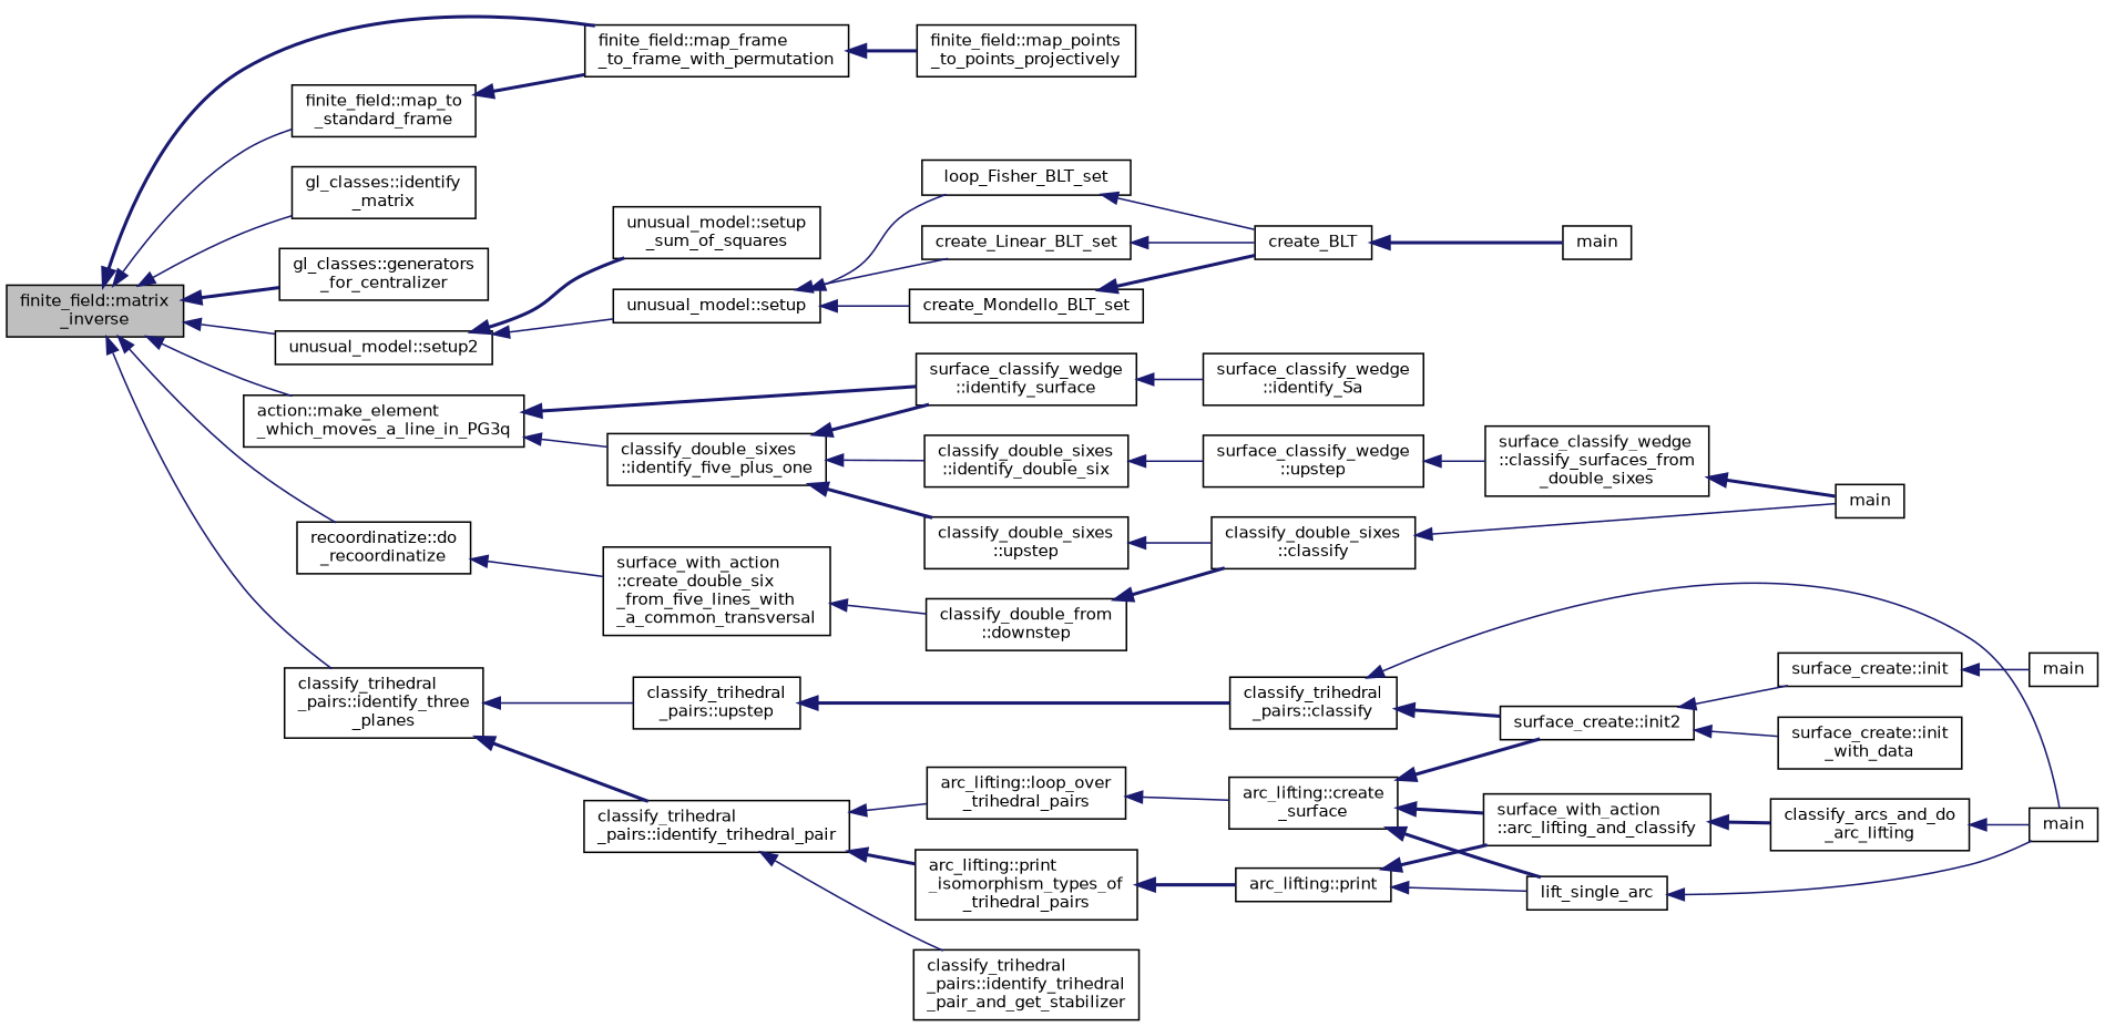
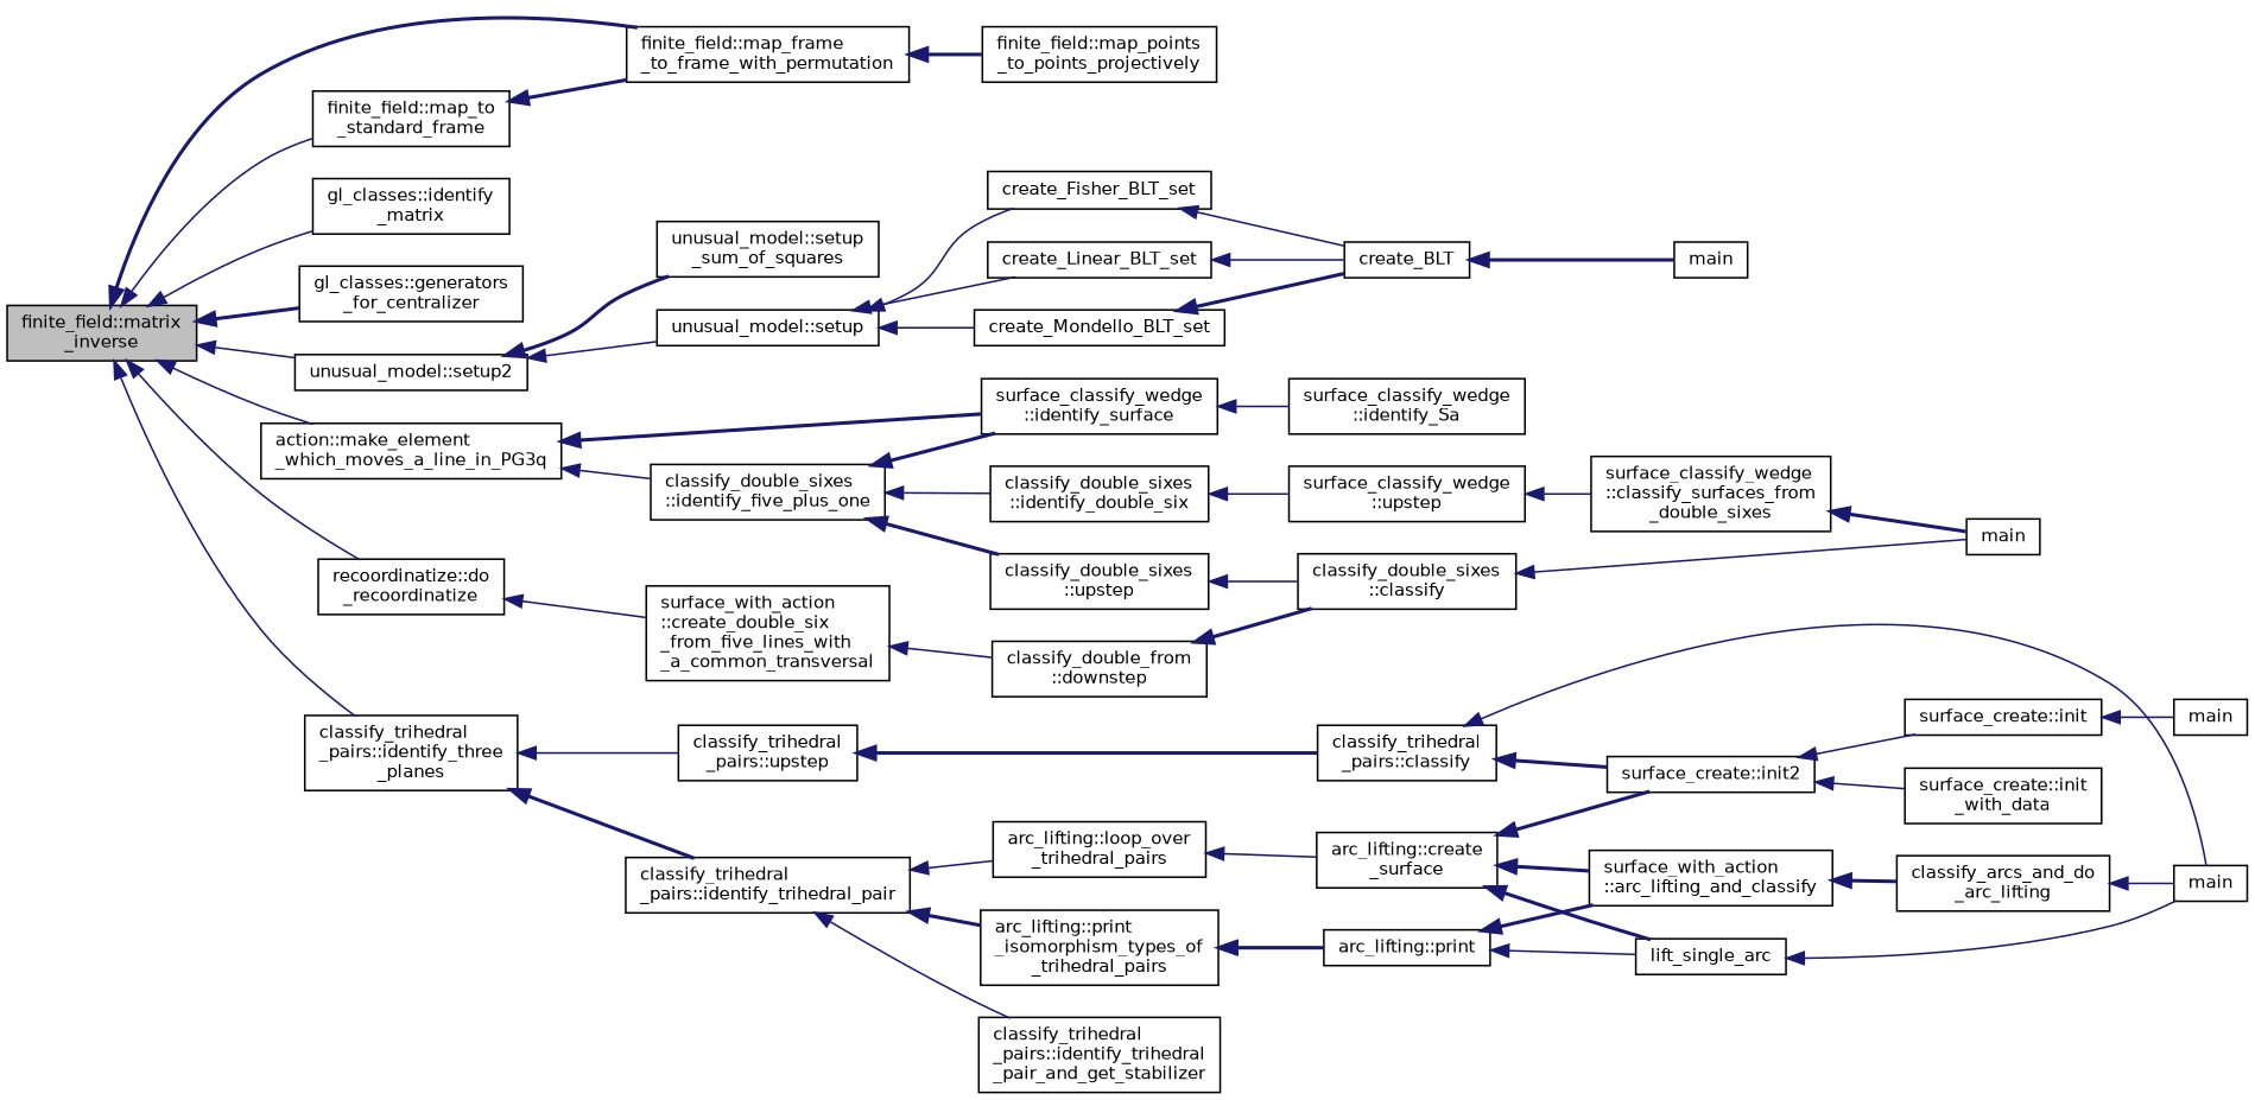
  digraph {
    rankdir=LR
    node [color=black fillcolor=white fontname=Helvetica fontsize=10 shape=record style=filled]
    edge [color=midnightblue dir=back fontname=Helvetica fontsize=10 labelfontname=Helvetica labelfontsize=10 style=solid]
    n1 [fillcolor=grey75 fontcolor=black height=0.2 label="finite_field::matrix\l_inverse" width=0.4]
    n2 [height=0.2 label="finite_field::map_to\l_standard_frame" width=0.4]
    n3 [height=0.2 label="finite_field::map_frame\l_to_frame_with_permutation" width=0.4]
    n4 [height=0.2 label="gl_classes::identify\l_matrix" width=0.4]
    n5 [height=0.2 label="gl_classes::generators\l_for_centralizer" width=0.4]
    n6 [height=0.2 label="unusual_model::setup2" width=0.4]
    n7 [height=0.2 label="action::make_element\l_which_moves_a_line_in_PG3q" width=0.4]
    n8 [height=0.2 label="classify_trihedral\l_pairs::identify_three\l_planes" width=0.4]
    n9 [height=0.2 label="recoordinatize::do\l_recoordinatize" width=0.4]
    n10 [height=0.2 label="finite_field::map_points\l_to_points_projectively" width=0.4]
    n11 [height=0.2 label="unusual_model::setup\l_sum_of_squares" width=0.4]
    n12 [height=0.2 label="unusual_model::setup" width=0.4]
    n13 [height=0.2 label="classify_double_sixes\l::identify_five_plus_one" width=0.4]
    n14 [height=0.2 label="surface_classify_wedge\l::identify_surface" width=0.4]
    n15 [height=0.2 label="classify_trihedral\l_pairs::upstep" width=0.4]
    n16 [height=0.2 label="classify_trihedral\l_pairs::identify_trihedral_pair" width=0.4]
    n17 [height=0.2 label="surface_with_action\l::create_double_six\l_from_five_lines_with\l_a_common_transversal" width=0.4]
-   n18 [height=0.2 label=loop_Fisher_BLT_set width=0.4]
+   n18 [height=0.2 label=create_Fisher_BLT_set width=0.4]
    n19 [height=0.2 label=create_Linear_BLT_set width=0.4]
    n20 [height=0.2 label=create_Mondello_BLT_set width=0.4]
    n21 [height=0.2 label=create_BLT width=0.4]
    n22 [height=0.2 label=main width=0.4]
    n23 [height=0.2 label="classify_double_sixes\l::upstep" width=0.4]
    n24 [height=0.2 label="classify_double_sixes\l::identify_double_six" width=0.4]
    n25 [height=0.2 label="surface_classify_wedge\l::identify_Sa" width=0.4]
    n26 [height=0.2 label="classify_double_sixes\l::classify" width=0.4]
    n27 [height=0.2 label="surface_classify_wedge\l::upstep" width=0.4]
    n28 [height=0.2 label=main width=0.4]
    n29 [height=0.2 label="surface_classify_wedge\l::classify_surfaces_from\l_double_sixes" width=0.4]
    n30 [height=0.2 label="classify_trihedral\l_pairs::classify" width=0.4]
    n31 [height=0.2 label="arc_lifting::loop_over\l_trihedral_pairs" width=0.4]
    n32 [height=0.2 label="arc_lifting::print\l_isomorphism_types_of\l_trihedral_pairs" width=0.4]
    n33 [height=0.2 label="classify_trihedral\l_pairs::identify_trihedral\l_pair_and_get_stabilizer" width=0.4]
    n34 [height=0.2 label=main width=0.4]
    n35 [height=0.2 label="surface_create::init2" width=0.4]
    n36 [height=0.2 label="surface_create::init\l_with_data" width=0.4]
    n37 [height=0.2 label="surface_create::init" width=0.4]
    n38 [height=0.2 label=main width=0.4]
    n39 [height=0.2 label="arc_lifting::create\l_surface" width=0.4]
    n40 [height=0.2 label="arc_lifting::print" width=0.4]
    n41 [height=0.2 label=lift_single_arc width=0.4]
    n42 [height=0.2 label="surface_with_action\l::arc_lifting_and_classify" width=0.4]
    n43 [height=0.2 label="classify_arcs_and_do\l_arc_lifting" width=0.4]
    n44 [height=0.2 label="classify_double_from\l::downstep" width=0.4]
    n1 -> n2
    n1 -> n3 [style=bold]
    n1 -> n4
    n1 -> n5 [style=bold]
    n1 -> n6
    n1 -> n7
    n1 -> n8
    n1 -> n9
    n2 -> n3 [style=bold]
    n3 -> n10 [style=bold]
    n6 -> n11 [style=bold]
    n6 -> n12
    n7 -> n13
    n7 -> n14 [style=bold]
    n8 -> n15
    n8 -> n16 [style=bold]
    n9 -> n17
    n12 -> n18
    n12 -> n19
    n12 -> n20
    n13 -> n14 [style=bold]
    n13 -> n23 [style=bold]
    n13 -> n24
    n14 -> n25
    n15 -> n30 [style=bold]
    n16 -> n31
    n16 -> n32 [style=bold]
    n16 -> n33
    n17 -> n44
    n18 -> n21
    n19 -> n21
    n20 -> n21 [style=bold]
    n21 -> n22 [style=bold]
    n23 -> n26
    n24 -> n27
    n26 -> n28
    n27 -> n29
    n29 -> n28 [style=bold]
    n30 -> n34
    n30 -> n35 [style=bold]
    n31 -> n39
    n32 -> n40 [style=bold]
    n35 -> n36
    n35 -> n37
    n37 -> n38
    n39 -> n35 [style=bold]
    n39 -> n41 [style=bold]
    n39 -> n42 [style=bold]
    n40 -> n41
    n40 -> n42 [style=bold]
    n41 -> n34
    n42 -> n43 [style=bold]
    n43 -> n34
    n44 -> n26 [style=bold]
  }
